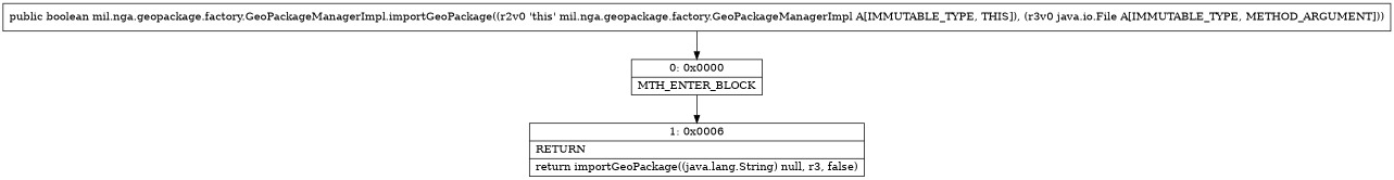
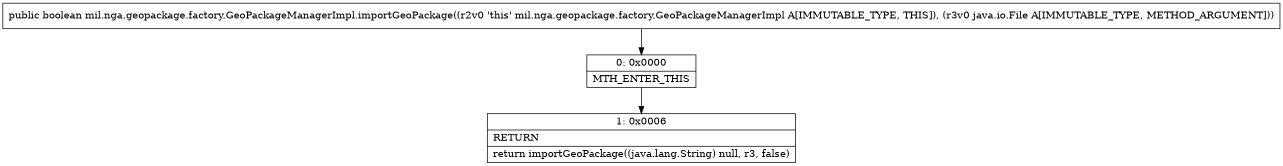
  digraph {
    node [shape=record]
-   n1 [label="{0\:\ 0x0000|MTH_ENTER_BLOCK\l}"]
+   n1 [label="{0\:\ 0x0000|MTH_ENTER_THIS\l}"]
    n2 [label="{1\:\ 0x0006|RETURN\l|return importGeoPackage((java.lang.String) null, r3, false)\l}"]
    n3 [label="{public boolean mil.nga.geopackage.factory.GeoPackageManagerImpl.importGeoPackage((r2v0 'this' mil.nga.geopackage.factory.GeoPackageManagerImpl A[IMMUTABLE_TYPE, THIS]), (r3v0 java.io.File A[IMMUTABLE_TYPE, METHOD_ARGUMENT])) }"]
    n1 -> n2
    n3 -> n1
  }
